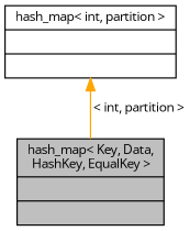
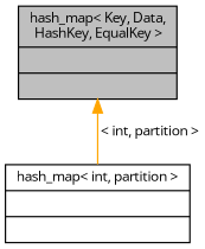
  digraph {
    fontname="Open Sans"
    node [color=black fontname="Open Sans" fontsize=10 shape=record style=filled]
    n1 [fillcolor=grey75 fontcolor=black height=0.2 label="{hash_map\< Key, Data,\l HashKey, EqualKey \>\n||}" width=0.4]
    n2 [fillcolor=white height=0.2 label="{hash_map\< int, partition \>\n||}" width=0.4]
-   n2 -> n1 [color=orange dir=back fontname="Open Sans" fontsize=10 label=" \< int, partition \>" labelfontname=FreeSans labelfontsize=10 style=solid]
+   n1 -> n2 [color=orange dir=back fontname="Open Sans" fontsize=10 label=" \< int, partition \>" labelfontname=FreeSans labelfontsize=10 style=solid]
  }
